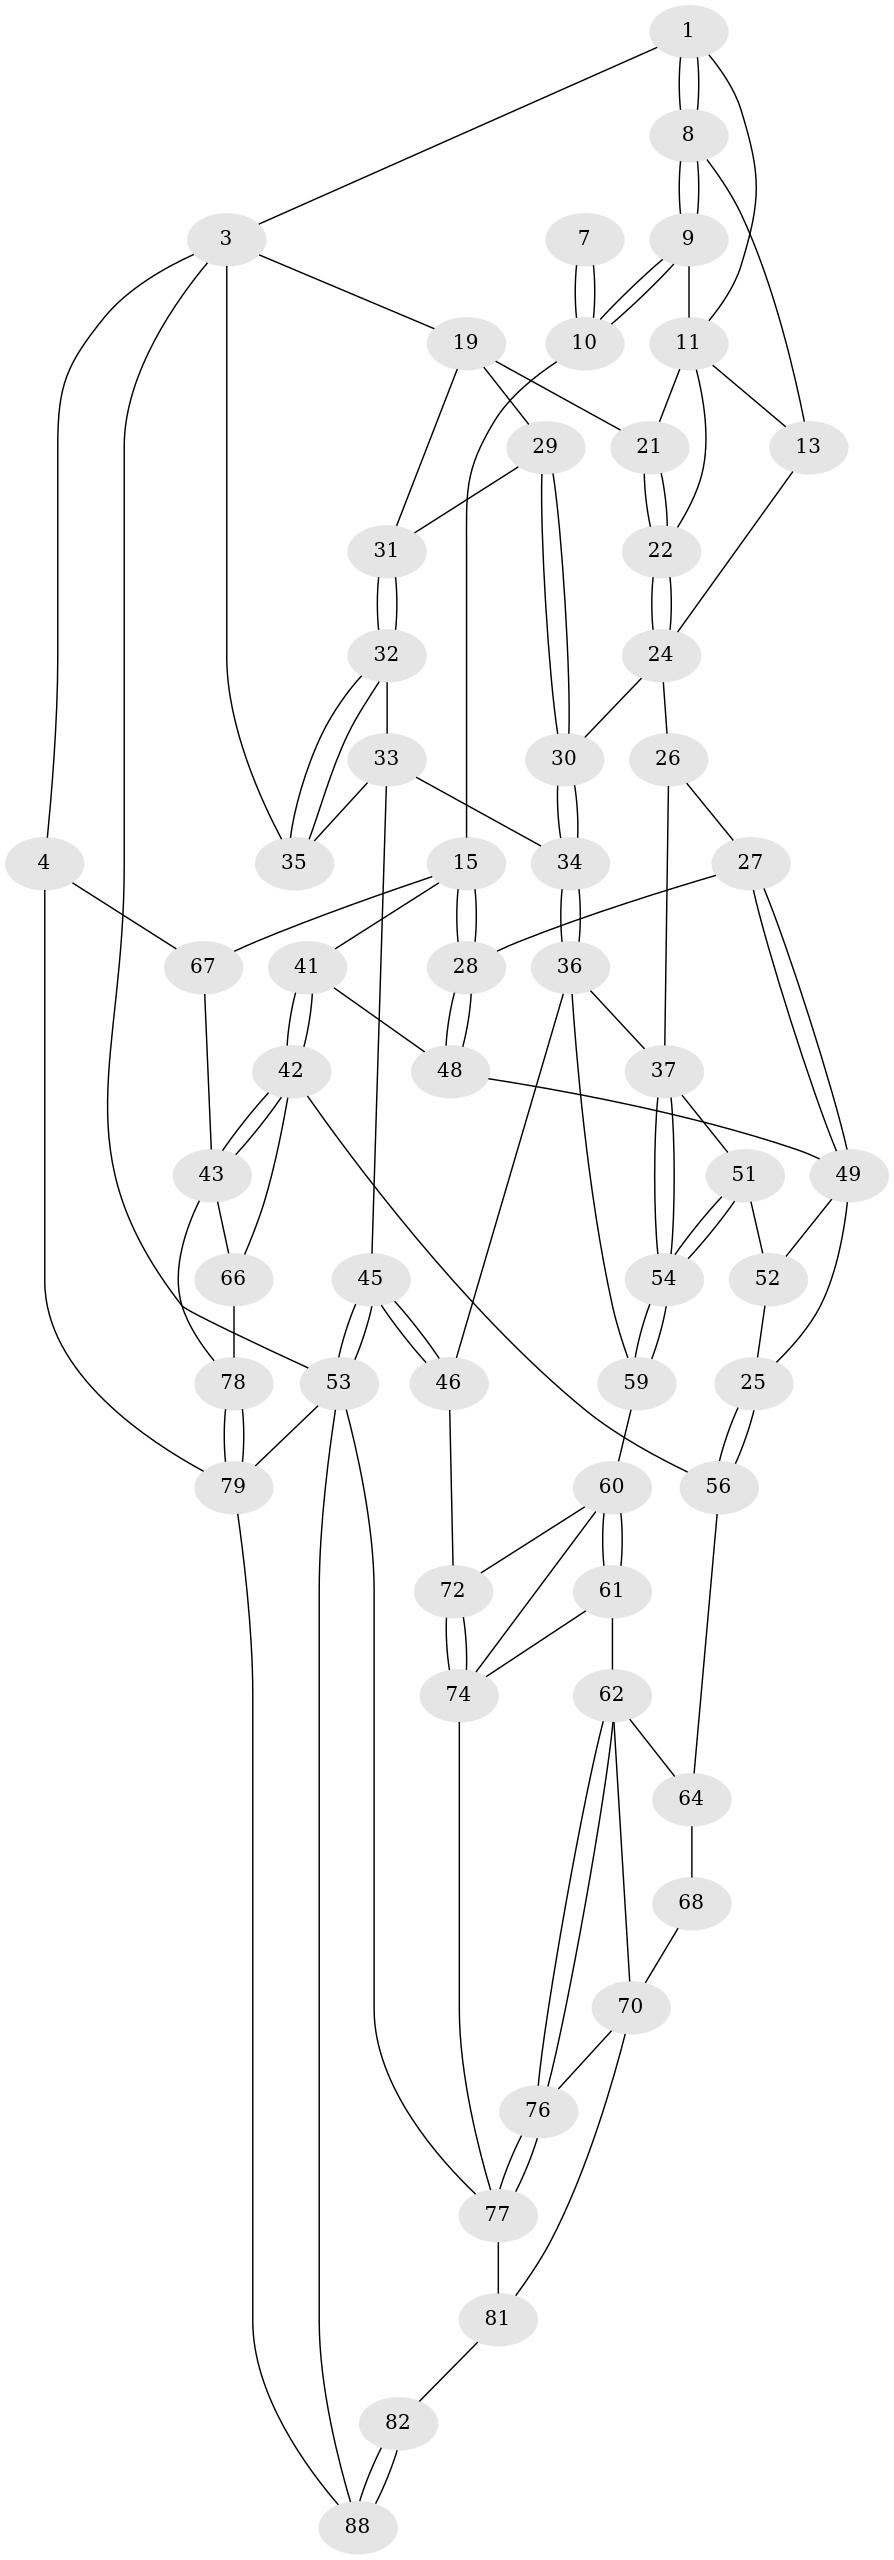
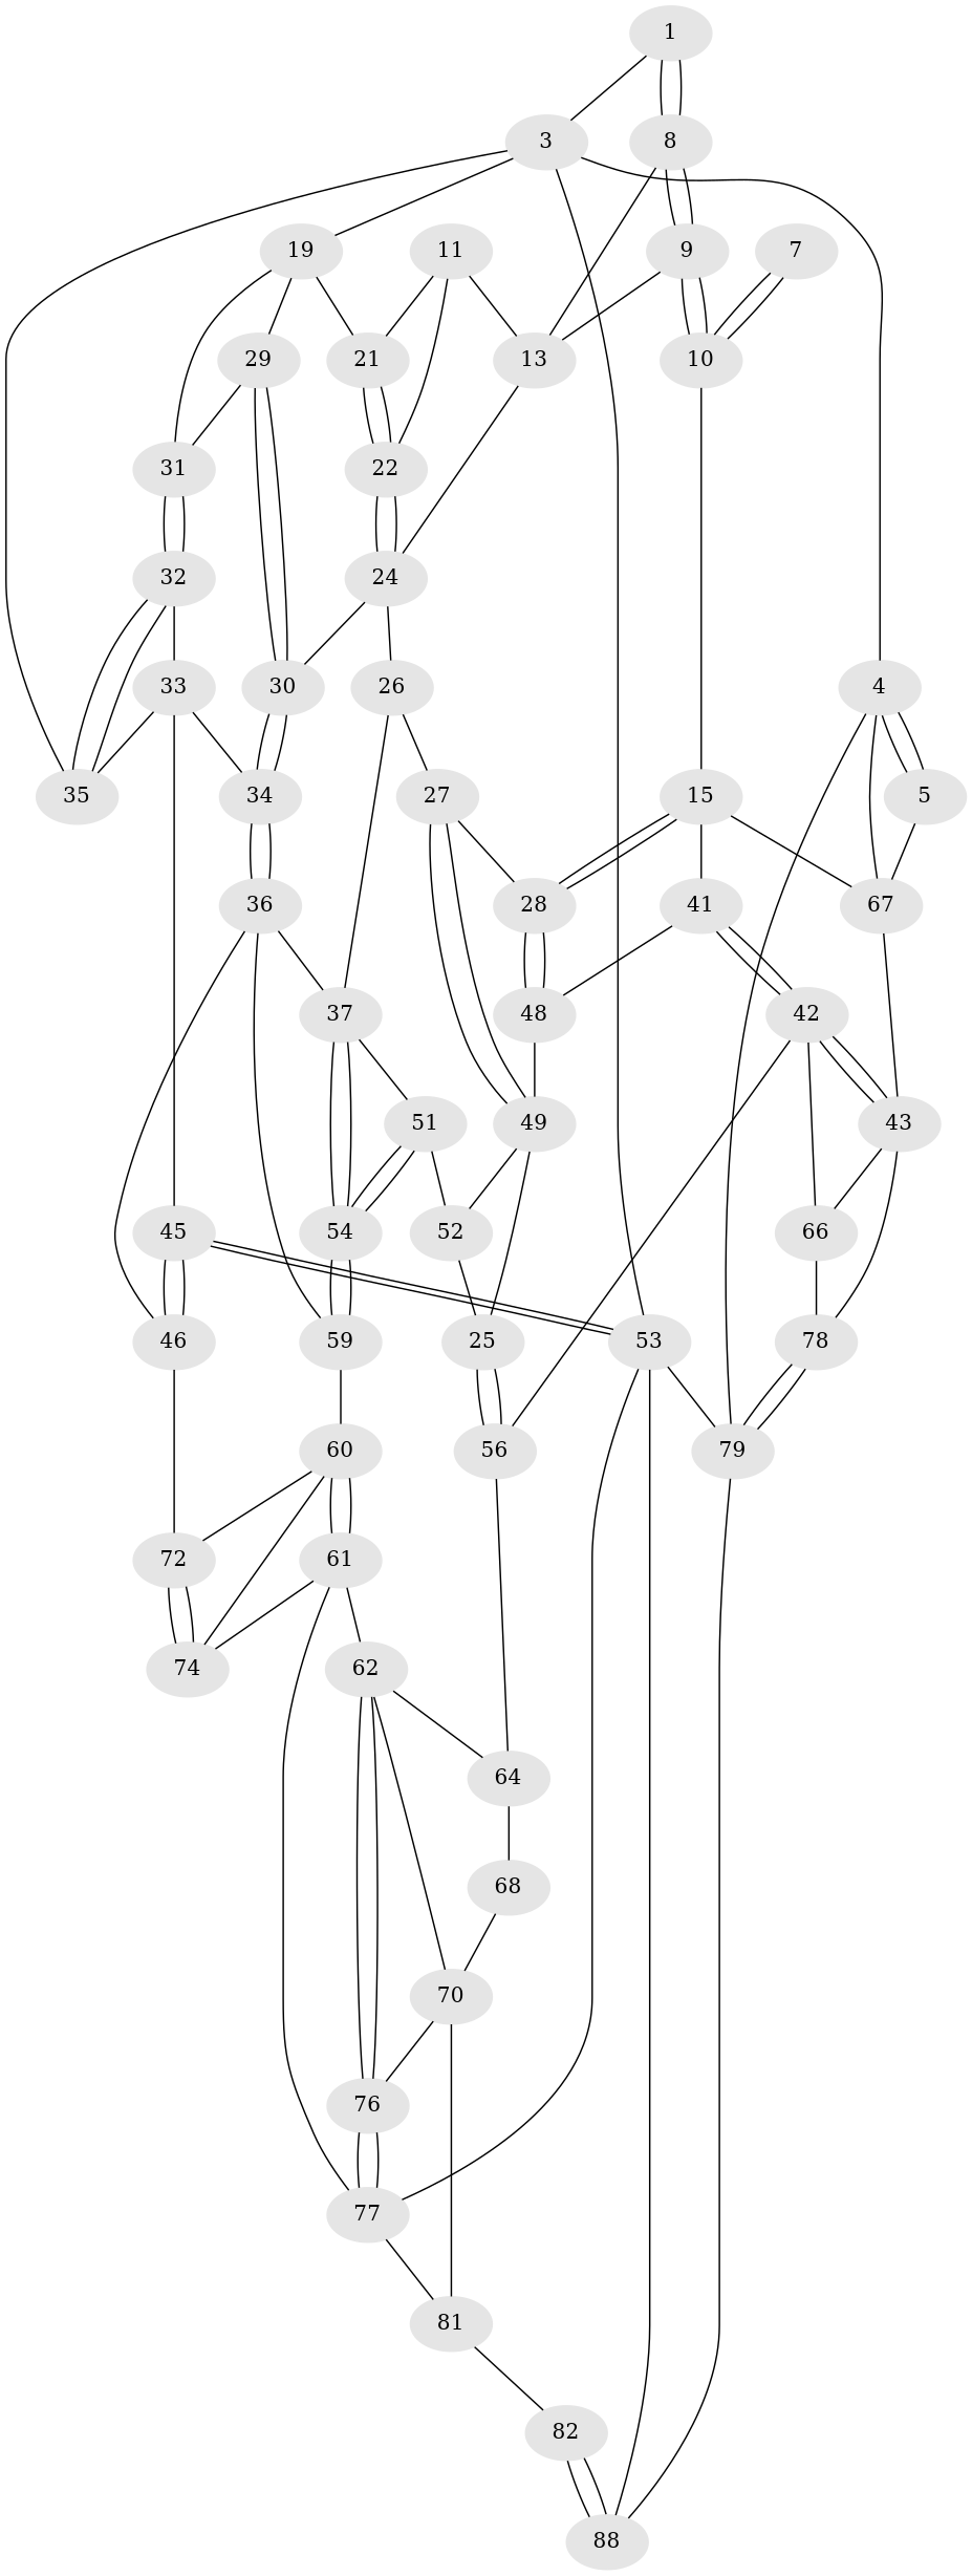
  graph {
    node [color=gray90 style=filled]
    1 [super="+2"]
    3 [super="+18"]
    8
    11 [super="+12"]
    4
    19 [super="+20"]
    35
    53 [super="+86"]
    9
    13 [super="+23"]
    21
    22
+   5
    n14 [label=67 super="+40"]
    79 [super="+87"]
    29
    31
    77 [super="+85"]
    88
    43 [super="+44"]
    10 [super="+14"]
    7
    15 [super="+16"]
    24 [super="+25"]
    28
    41
    26
    30
    48
    42 [super="+57"]
    66 [super="+67"]
    78 [super="+80"]
    32
    27
    37 [super="+38"]
    34
    49 [super="+50"]
    51
    54
    52 [super="+58"]
    n41 [label=25]
    36 [super="+47"]
    33 [super="+39"]
    45
    46
    59
    72
    60 [super="+73"]
    56
    64 [super="+65"]
    74 [super="+75"]
    68
    81
    61
    62 [super="+63"]
    70 [super="+71"]
    76
    82 [super="+83"]
    1 -- 3
    1 -- 8
    1 -- 8
-   1 -- 11
    3 -- 4
    3 -- 19
    3 -- 35
    3 -- 53
    8 -- 9
    8 -- 9
    8 -- 13
    11 -- 13
    11 -- 21
    11 -- 22
+   4 -- 5
+   4 -- 5
    4 -- n14
    4 -- 79
    19 -- 21
    19 -- 29
    19 -- 31
    53 -- 79
    53 -- 77
    53 -- 88
-   9 -- 11
+   9 -- 13
    9 -- 10
    9 -- 10
    13 -- 24
    21 -- 22
    21 -- 22
    22 -- 24
    22 -- 24
+   5 -- n14
    n14 -- 43
    79 -- 88
    29 -- 31
    29 -- 30
    29 -- 30
    31 -- 32
    31 -- 32
    77 -- 81
    43 -- 66
    43 -- 78
    10 -- 15
    7 -- 10
    7 -- 10
    15 -- n14
    15 -- 28
    15 -- 28
    15 -- 41
    24 -- 26
    24 -- 30
    28 -- 48
    28 -- 48
    41 -- 48
    41 -- 42
    41 -- 42
    26 -- 27
    26 -- 37
    30 -- 34
    30 -- 34
    48 -- 49
    42 -- 43
    42 -- 43
    42 -- 66
    42 -- 56
    66 -- 78
    78 -- 79
    78 -- 79
    32 -- 35
    32 -- 35
    32 -- 33
    27 -- 28
    27 -- 49
    27 -- 49
    37 -- 51
    37 -- 54
    37 -- 54
    34 -- 36
    34 -- 36
    49 -- 52
    49 -- n41
    51 -- 54
    51 -- 54
    51 -- 52
    54 -- 59
    54 -- 59
    52 -- n41
    n41 -- 56
    n41 -- 56
    36 -- 37
    36 -- 46
    36 -- 59
    33 -- 35
    33 -- 34
    33 -- 45
    45 -- 53
    45 -- 53
    45 -- 46
    45 -- 46
    46 -- 72
    59 -- 60
    72 -- 74
    72 -- 74
    60 -- 72
    60 -- 74
    60 -- 61
    60 -- 61
    56 -- 64
    64 -- 68
-   74 -- 77
+   61 -- 77
    68 -- 70
    81 -- 82
    61 -- 74
    61 -- 62
    62 -- 64
    62 -- 70
    62 -- 76
    62 -- 76
    70 -- 81
    70 -- 76
    76 -- 77
    76 -- 77
    82 -- 88
    82 -- 88
  }
